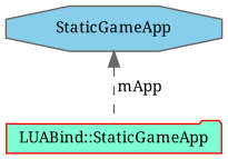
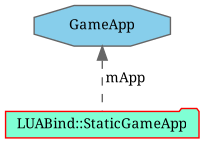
  digraph {
    fontname="Noto Serif"
    node [fontname="Noto Serif" fontsize=10 style=filled]
    n1 [color=red fillcolor=aquamarine fontcolor=black height=0.2 label="LUABind::StaticGameApp" shape=folder width=0.4]
-   n2 [color=gray40 fillcolor=skyblue height=0.2 label=StaticGameApp shape=octagon width=0.4]
+   n2 [color=gray40 fillcolor=skyblue height=0.2 label=GameApp shape=octagon width=0.4]
    n2 -> n1 [color=gray40 dir=back fontname="Noto Serif" fontsize=10 label=" mApp" labelfontname=Helvetica labelfontsize=10 style=dashed]
  }
